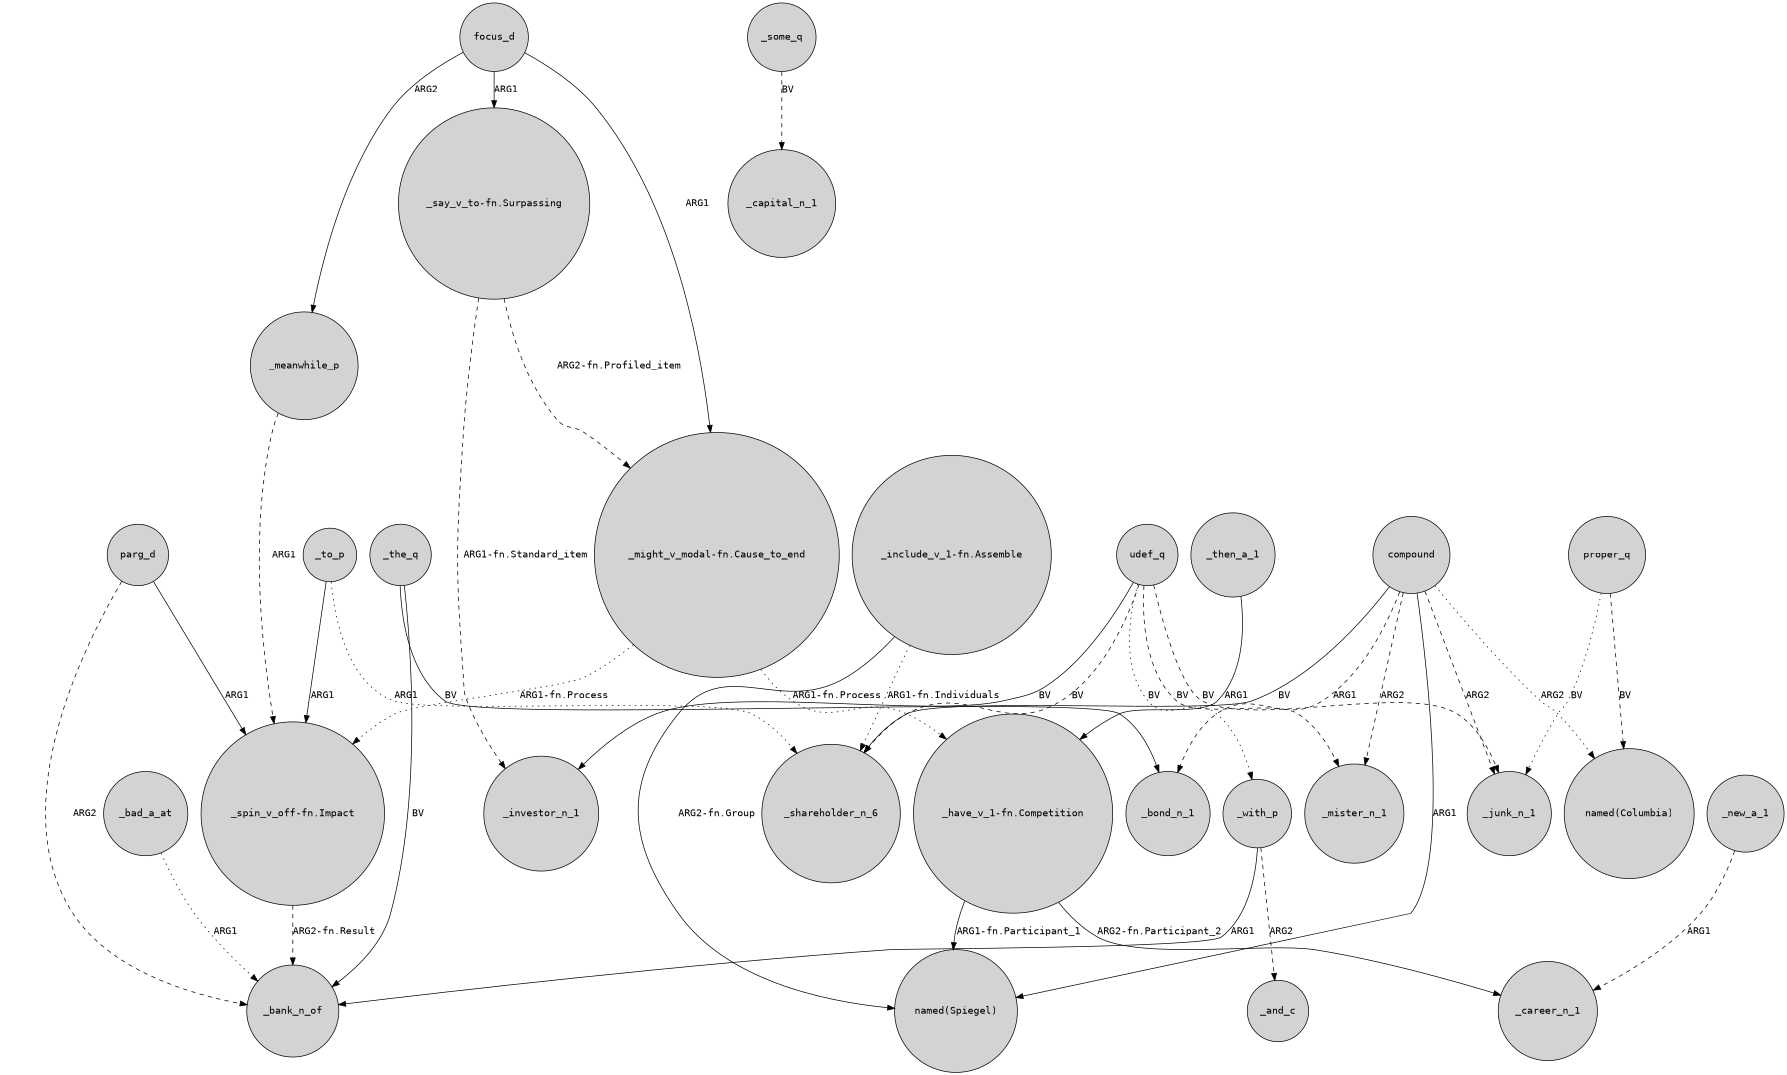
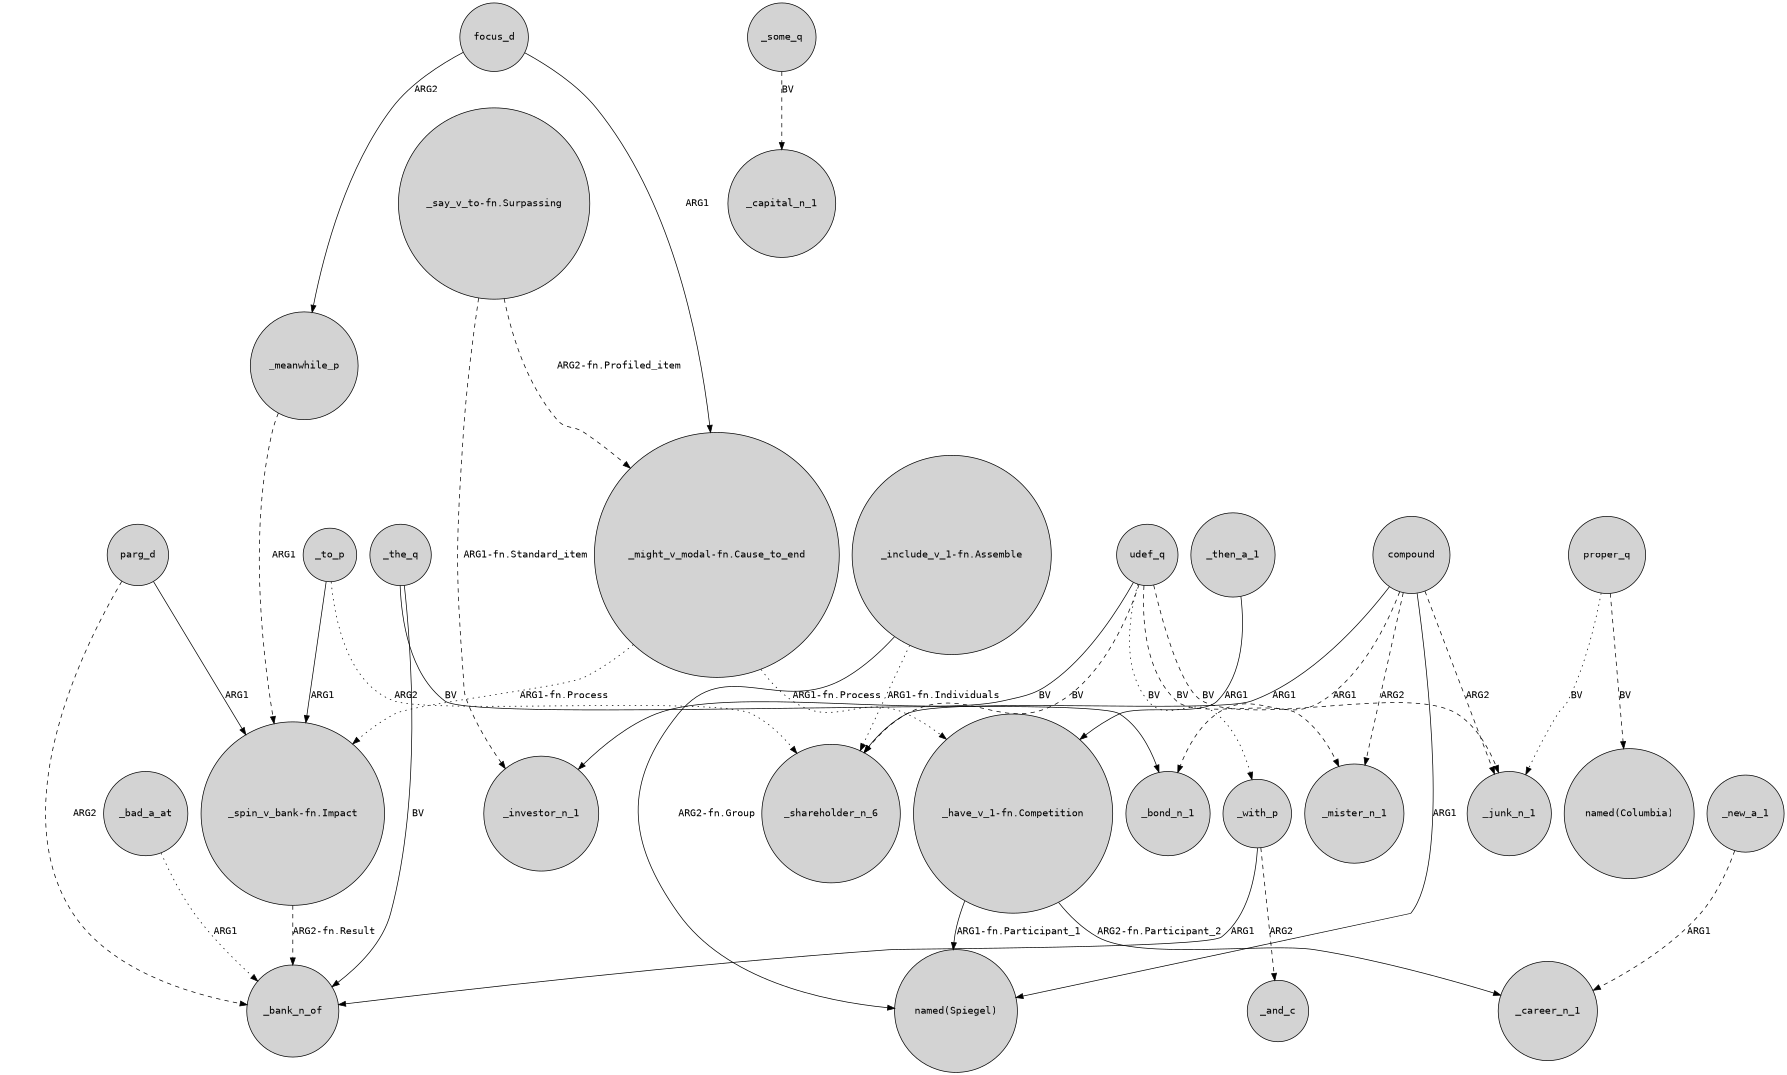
  digraph {
    fontname="DejaVu Sans Mono"
    node [fontname="DejaVu Sans Mono" shape=circle style=filled]
    edge [fontname="DejaVu Sans Mono" style=solid]
    _bad_a_at
    _bank_n_of
    "_include_v_1-fn.Assemble"
    "named(Spiegel)"
    n5 [label=_shareholder_n_6]
    compound
    _mister_n_1
    _bond_n_1
    _junk_n_1
    "named(Columbia)"
    "_say_v_to-fn.Surpassing"
    _investor_n_1
    "_might_v_modal-fn.Cause_to_end"
    "_have_v_1-fn.Competition"
-   "_spin_v_off-fn.Impact"
+   "_spin_v_off-fn.Impact" [label="_spin_v_bank-fn.Impact"]
    _then_a_1
    _career_n_1
    _the_q
    proper_q
    udef_q
    _with_p
    _meanwhile_p
    parg_d
    _new_a_1
    _and_c
    _some_q
    _capital_n_1
    _to_p
    focus_d
    _bad_a_at -> _bank_n_of [label=ARG1 style=dotted]
    "_include_v_1-fn.Assemble" -> "named(Spiegel)" [label="ARG2-fn.Group"]
    "_include_v_1-fn.Assemble" -> n5 [label="ARG1-fn.Individuals" style=dotted]
    compound -> "named(Spiegel)" [label=ARG1]
-   compound -> n5 [label=BV]
+   compound -> n5 [label=ARG1]
    compound -> _mister_n_1 [label=ARG2 style=dashed]
    compound -> _bond_n_1 [label=ARG1 style=dashed]
    compound -> _junk_n_1 [label=ARG2 style=dashed]
-   compound -> "named(Columbia)" [label=ARG2 style=dotted]
    "_say_v_to-fn.Surpassing" -> _investor_n_1 [label="ARG1-fn.Standard_item" style=dashed]
    "_say_v_to-fn.Surpassing" -> "_might_v_modal-fn.Cause_to_end" [label="ARG2-fn.Profiled_item" style=dashed]
    "_might_v_modal-fn.Cause_to_end" -> "_have_v_1-fn.Competition" [label="ARG1-fn.Process" style=dotted]
    "_might_v_modal-fn.Cause_to_end" -> "_spin_v_off-fn.Impact" [label="ARG1-fn.Process" style=dotted]
    "_have_v_1-fn.Competition" -> "named(Spiegel)" [label="ARG1-fn.Participant_1"]
    "_have_v_1-fn.Competition" -> _career_n_1 [label="ARG2-fn.Participant_2"]
    "_spin_v_off-fn.Impact" -> _bank_n_of [label="ARG2-fn.Result" style=dashed]
    _then_a_1 -> "_have_v_1-fn.Competition" [label=ARG1]
    _the_q -> _bank_n_of [label=BV]
    _the_q -> _bond_n_1 [label=BV]
    proper_q -> _junk_n_1 [label=BV style=dotted]
    proper_q -> "named(Columbia)" [label=BV style=dashed]
    udef_q -> n5 [label=BV style=dashed]
    udef_q -> _mister_n_1 [label=BV style=dashed]
    udef_q -> _junk_n_1 [label=BV style=dashed]
    udef_q -> _investor_n_1 [label=BV]
    udef_q -> _with_p [label=BV style=dotted]
    _with_p -> _bank_n_of [label=ARG1]
    _with_p -> _and_c [label=ARG2 style=dashed]
    _meanwhile_p -> "_spin_v_off-fn.Impact" [label=ARG1 style=dashed]
    parg_d -> _bank_n_of [label=ARG2 style=dashed]
    parg_d -> "_spin_v_off-fn.Impact" [label=ARG1]
    _new_a_1 -> _career_n_1 [label=ARG1 style=dashed]
    _some_q -> _capital_n_1 [label=BV style=dashed]
-   _to_p -> n5 [label=ARG1 style=dotted]
+   _to_p -> n5 [label=ARG2 style=dotted]
    _to_p -> "_spin_v_off-fn.Impact" [label=ARG1]
-   focus_d -> "_say_v_to-fn.Surpassing" [label=ARG1]
    focus_d -> "_might_v_modal-fn.Cause_to_end" [label=ARG1]
    focus_d -> _meanwhile_p [label=ARG2]
  }
